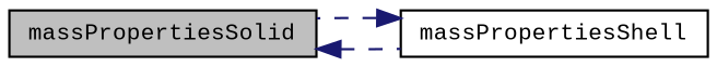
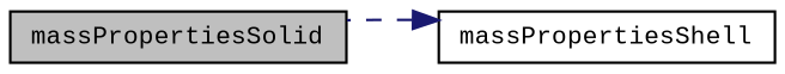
  digraph {
    rankdir=LR
    fontname="Liberation Mono"
    node [color=black fontname="Liberation Mono" fontsize=10 shape=record]
    edge [color=midnightblue dir=back fontname="Liberation Mono" fontsize=10 labelfontname=Helvetica labelfontsize=10 style=dashed]
    n1 [fillcolor=grey75 fontcolor=black height=0.2 label=massPropertiesSolid style=filled width=0.4]
    n2 [height=0.2 label=massPropertiesShell width=0.4]
-   n1 -> n2
    n2 -> n1
  }
